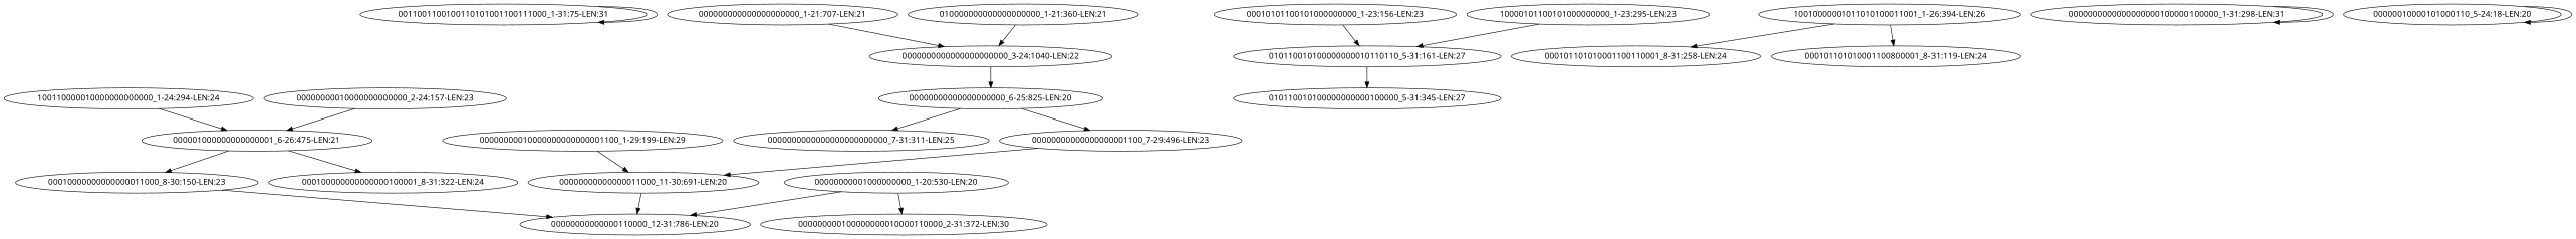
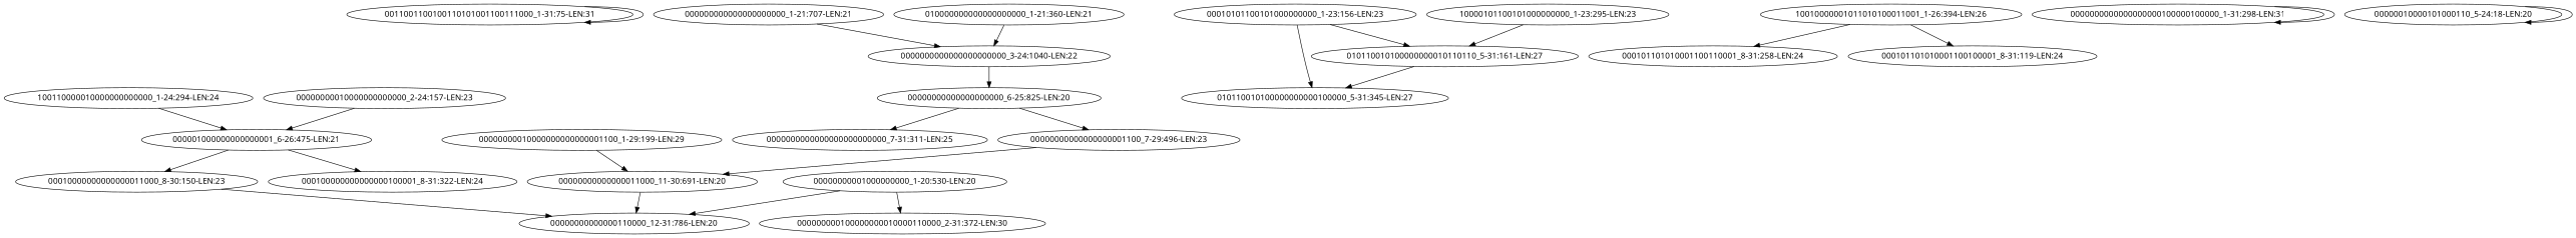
  digraph {
    fontname="Noto Sans"
    node [fontname="Noto Sans"]
    edge [fontname="Noto Sans"]
    "0011001100100110101001100111000_1-31:75-LEN:31"
    "100110000010000000000000_1-24:294-LEN:24"
    "000001000000000000001_6-26:475-LEN:21"
    "00010000000000000011000_8-30:150-LEN:23"
    "000100000000000000100001_8-31:322-LEN:24"
    "00000000000000110000_12-31:786-LEN:20"
    "00000000010000000000000_2-24:157-LEN:23"
    "00000000010000000000000001100_1-29:199-LEN:29"
    "00000000000000011000_11-30:691-LEN:20"
    "0000000000000000000000_3-24:1040-LEN:22"
    "00000000000000000000_6-25:825-LEN:20"
    "0000000000000000000000000_7-31:311-LEN:25"
    "00000000000000000001100_7-29:496-LEN:23"
    "00010101100101000000000_1-23:156-LEN:23"
    "010110010100000000000100000_5-31:345-LEN:27"
    "010110010100000000010110110_5-31:161-LEN:27"
    "10010000001011010100011001_1-26:394-LEN:26"
    "000101101010001100110001_8-31:258-LEN:24"
-   "000101101010001100100001_8-31:119-LEN:24" [label="000101101010001100800001_8-31:119-LEN:24"]
+   "000101101010001100100001_8-31:119-LEN:24"
    "0000000000000000000100000100000_1-31:298-LEN:31"
    "000000000000000000000_1-21:707-LEN:21"
    "00000000001000000000_1-20:530-LEN:20"
    "000000000100000000010000110000_2-31:372-LEN:30"
    "010000000000000000000_1-21:360-LEN:21"
    "00000010000101000110_5-24:18-LEN:20"
    "10000101100101000000000_1-23:295-LEN:23"
    "0011001100100110101001100111000_1-31:75-LEN:31" -> "0011001100100110101001100111000_1-31:75-LEN:31"
    "100110000010000000000000_1-24:294-LEN:24" -> "000001000000000000001_6-26:475-LEN:21"
    "000001000000000000001_6-26:475-LEN:21" -> "00010000000000000011000_8-30:150-LEN:23"
    "000001000000000000001_6-26:475-LEN:21" -> "000100000000000000100001_8-31:322-LEN:24"
    "00010000000000000011000_8-30:150-LEN:23" -> "00000000000000110000_12-31:786-LEN:20"
    "00000000010000000000000_2-24:157-LEN:23" -> "000001000000000000001_6-26:475-LEN:21"
    "00000000010000000000000001100_1-29:199-LEN:29" -> "00000000000000011000_11-30:691-LEN:20"
    "00000000000000011000_11-30:691-LEN:20" -> "00000000000000110000_12-31:786-LEN:20"
    "0000000000000000000000_3-24:1040-LEN:22" -> "00000000000000000000_6-25:825-LEN:20"
    "00000000000000000000_6-25:825-LEN:20" -> "0000000000000000000000000_7-31:311-LEN:25"
    "00000000000000000000_6-25:825-LEN:20" -> "00000000000000000001100_7-29:496-LEN:23"
    "00000000000000000001100_7-29:496-LEN:23" -> "00000000000000011000_11-30:691-LEN:20"
+   "00010101100101000000000_1-23:156-LEN:23" -> "010110010100000000000100000_5-31:345-LEN:27"
    "00010101100101000000000_1-23:156-LEN:23" -> "010110010100000000010110110_5-31:161-LEN:27"
    "010110010100000000010110110_5-31:161-LEN:27" -> "010110010100000000000100000_5-31:345-LEN:27"
    "10010000001011010100011001_1-26:394-LEN:26" -> "000101101010001100110001_8-31:258-LEN:24"
    "10010000001011010100011001_1-26:394-LEN:26" -> "000101101010001100100001_8-31:119-LEN:24"
    "0000000000000000000100000100000_1-31:298-LEN:31" -> "0000000000000000000100000100000_1-31:298-LEN:31"
    "000000000000000000000_1-21:707-LEN:21" -> "0000000000000000000000_3-24:1040-LEN:22"
    "00000000001000000000_1-20:530-LEN:20" -> "00000000000000110000_12-31:786-LEN:20"
    "00000000001000000000_1-20:530-LEN:20" -> "000000000100000000010000110000_2-31:372-LEN:30"
    "010000000000000000000_1-21:360-LEN:21" -> "0000000000000000000000_3-24:1040-LEN:22"
    "00000010000101000110_5-24:18-LEN:20" -> "00000010000101000110_5-24:18-LEN:20"
    "10000101100101000000000_1-23:295-LEN:23" -> "010110010100000000010110110_5-31:161-LEN:27"
  }
